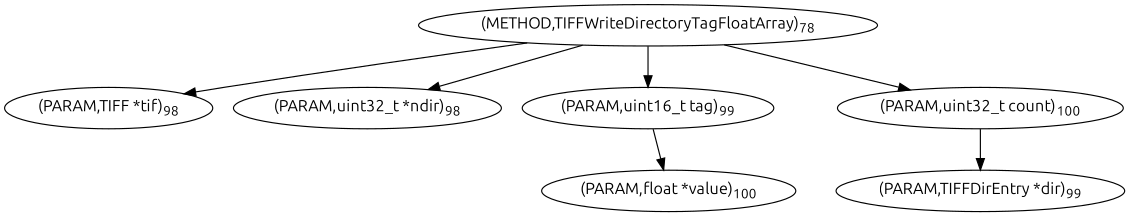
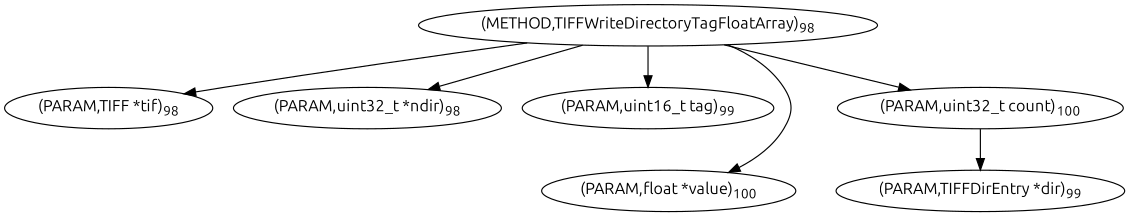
  digraph {
    fontname=Ubuntu
    node [fontname=Ubuntu]
    edge [fontname=Ubuntu]
-   n1 [label=<(METHOD,TIFFWriteDirectoryTagFloatArray)<SUB>78</SUB>>]
+   n1 [label=<(METHOD,TIFFWriteDirectoryTagFloatArray)<SUB>98</SUB>>]
    n2 [label=<(PARAM,TIFF *tif)<SUB>98</SUB>>]
    n3 [label=<(PARAM,uint32_t *ndir)<SUB>98</SUB>>]
    n4 [label=<(PARAM,uint16_t tag)<SUB>99</SUB>>]
    n5 [label=<(PARAM,uint32_t count)<SUB>100</SUB>>]
    n6 [label=<(PARAM,float *value)<SUB>100</SUB>>]
    n7 [label=<(PARAM,TIFFDirEntry *dir)<SUB>99</SUB>>]
    n1 -> n2
    n1 -> n3
    n1 -> n4
    n1 -> n5
-   n4 -> n6
+   n1 -> n6
    n5 -> n7
  }
